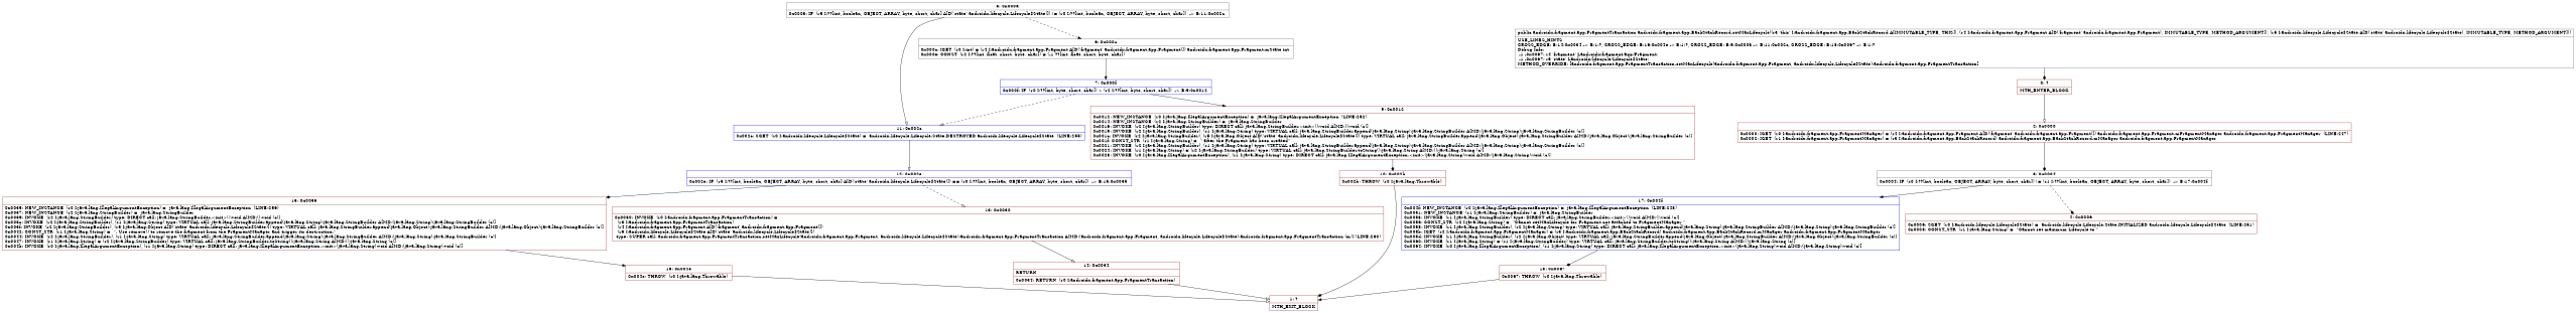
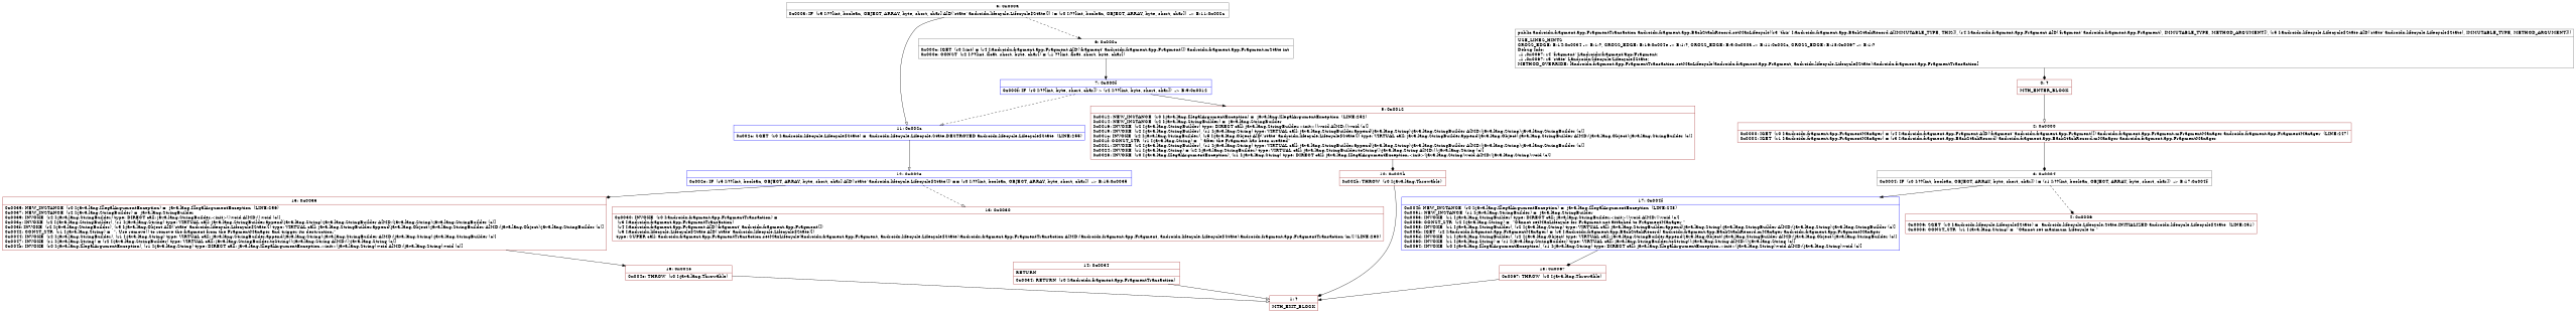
  digraph {
    node [color=brown shape=record]
    edge [arrowhead=onormal]
    n1 [label="{0\:\ ?|MTH_ENTER_BLOCK\l}"]
    n2 [label="{2\:\ 0x0000|0x0000: IGET  (r0 I:androidx.fragment.app.FragmentManager) = (r4 I:androidx.fragment.app.Fragment A[D('fragment' androidx.fragment.app.Fragment)]) androidx.fragment.app.Fragment.mFragmentManager androidx.fragment.app.FragmentManager  (LINE:247)\l0x0002: IGET  (r1 I:androidx.fragment.app.FragmentManager) = (r3 I:androidx.fragment.app.BackStackRecord) androidx.fragment.app.BackStackRecord.mManager androidx.fragment.app.FragmentManager \l}"]
    n3 [color=gray40 label="{3\:\ 0x0004|0x0004: IF  (r0 I:??[int, boolean, OBJECT, ARRAY, byte, short, char]) != (r1 I:??[int, boolean, OBJECT, ARRAY, byte, short, char])  \-\> B:17:0x004f \l}"]
    n4 [label="{4\:\ 0x0006|0x0006: SGET  (r0 I:androidx.lifecycle.Lifecycle$State) =  androidx.lifecycle.Lifecycle.State.INITIALIZED androidx.lifecycle.Lifecycle$State  (LINE:251)\l0x0008: CONST_STR  (r1 I:java.lang.String) =  \"Cannot set maximum Lifecycle to \" \l}"]
    n5 [color=blue label="{17\:\ 0x004f|0x004f: NEW_INSTANCE  (r0 I:java.lang.IllegalArgumentException) =  java.lang.IllegalArgumentException  (LINE:248)\l0x0051: NEW_INSTANCE  (r1 I:java.lang.StringBuilder) =  java.lang.StringBuilder \l0x0053: INVOKE  (r1 I:java.lang.StringBuilder) type: DIRECT call: java.lang.StringBuilder.\<init\>():void A[MD:():void (c)]\l0x0056: CONST_STR  (r2 I:java.lang.String) =  \"Cannot setMaxLifecycle for Fragment not attached to FragmentManager \" \l0x0058: INVOKE  (r1 I:java.lang.StringBuilder), (r2 I:java.lang.String) type: VIRTUAL call: java.lang.StringBuilder.append(java.lang.String):java.lang.StringBuilder A[MD:(java.lang.String):java.lang.StringBuilder (c)]\l0x005b: IGET  (r2 I:androidx.fragment.app.FragmentManager) = (r3 I:androidx.fragment.app.BackStackRecord) androidx.fragment.app.BackStackRecord.mManager androidx.fragment.app.FragmentManager \l0x005d: INVOKE  (r1 I:java.lang.StringBuilder), (r2 I:java.lang.Object) type: VIRTUAL call: java.lang.StringBuilder.append(java.lang.Object):java.lang.StringBuilder A[MD:(java.lang.Object):java.lang.StringBuilder (c)]\l0x0060: INVOKE  (r1 I:java.lang.String) = (r1 I:java.lang.StringBuilder) type: VIRTUAL call: java.lang.StringBuilder.toString():java.lang.String A[MD:():java.lang.String (c)]\l0x0064: INVOKE  (r0 I:java.lang.IllegalArgumentException), (r1 I:java.lang.String) type: DIRECT call: java.lang.IllegalArgumentException.\<init\>(java.lang.String):void A[MD:(java.lang.String):void (c)]\l}"]
    n6 [label="{18\:\ 0x0067|0x0067: THROW  (r0 I:java.lang.Throwable) \l}"]
    n7 [color=gray40 label="{5\:\ 0x000a|0x000a: IF  (r5 I:??[int, boolean, OBJECT, ARRAY, byte, short, char] A[D('state' androidx.lifecycle.Lifecycle$State)]) != (r0 I:??[int, boolean, OBJECT, ARRAY, byte, short, char])  \-\> B:11:0x002c \l}"]
    n8 [color=gray40 label="{6\:\ 0x000c|0x000c: IGET  (r0 I:int) = (r4 I:androidx.fragment.app.Fragment A[D('fragment' androidx.fragment.app.Fragment)]) androidx.fragment.app.Fragment.mState int \l0x000e: CONST  (r2 I:??[int, float, short, byte, char]) = (\-1 ??[int, float, short, byte, char]) \l}"]
    n9 [color=blue label="{11\:\ 0x002c|0x002c: SGET  (r0 I:androidx.lifecycle.Lifecycle$State) =  androidx.lifecycle.Lifecycle.State.DESTROYED androidx.lifecycle.Lifecycle$State  (LINE:255)\l}"]
    n10 [color=blue label="{7\:\ 0x000f|0x000f: IF  (r0 I:??[int, byte, short, char]) \> (r2 I:??[int, byte, short, char])  \-\> B:9:0x0012 \l}"]
    n11 [color=blue label="{12\:\ 0x002e|0x002e: IF  (r5 I:??[int, boolean, OBJECT, ARRAY, byte, short, char] A[D('state' androidx.lifecycle.Lifecycle$State)]) == (r0 I:??[int, boolean, OBJECT, ARRAY, byte, short, char])  \-\> B:15:0x0035 \l}"]
    n12 [label="{9\:\ 0x0012|0x0012: NEW_INSTANCE  (r0 I:java.lang.IllegalArgumentException) =  java.lang.IllegalArgumentException  (LINE:252)\l0x0014: NEW_INSTANCE  (r2 I:java.lang.StringBuilder) =  java.lang.StringBuilder \l0x0016: INVOKE  (r2 I:java.lang.StringBuilder) type: DIRECT call: java.lang.StringBuilder.\<init\>():void A[MD:():void (c)]\l0x0019: INVOKE  (r2 I:java.lang.StringBuilder), (r1 I:java.lang.String) type: VIRTUAL call: java.lang.StringBuilder.append(java.lang.String):java.lang.StringBuilder A[MD:(java.lang.String):java.lang.StringBuilder (c)]\l0x001c: INVOKE  (r2 I:java.lang.StringBuilder), (r5 I:java.lang.Object A[D('state' androidx.lifecycle.Lifecycle$State)]) type: VIRTUAL call: java.lang.StringBuilder.append(java.lang.Object):java.lang.StringBuilder A[MD:(java.lang.Object):java.lang.StringBuilder (c)]\l0x001f: CONST_STR  (r1 I:java.lang.String) =  \" after the Fragment has been created\" \l0x0021: INVOKE  (r2 I:java.lang.StringBuilder), (r1 I:java.lang.String) type: VIRTUAL call: java.lang.StringBuilder.append(java.lang.String):java.lang.StringBuilder A[MD:(java.lang.String):java.lang.StringBuilder (c)]\l0x0024: INVOKE  (r1 I:java.lang.String) = (r2 I:java.lang.StringBuilder) type: VIRTUAL call: java.lang.StringBuilder.toString():java.lang.String A[MD:():java.lang.String (c)]\l0x0028: INVOKE  (r0 I:java.lang.IllegalArgumentException), (r1 I:java.lang.String) type: DIRECT call: java.lang.IllegalArgumentException.\<init\>(java.lang.String):void A[MD:(java.lang.String):void (c)]\l}"]
    n13 [label="{10\:\ 0x002b|0x002b: THROW  (r0 I:java.lang.Throwable) \l}"]
    n14 [label="{1\:\ ?|MTH_EXIT_BLOCK\l}"]
    n15 [label="{13\:\ 0x0030|0x0030: INVOKE  (r0 I:androidx.fragment.app.FragmentTransaction) = \l  (r3 I:androidx.fragment.app.FragmentTransaction)\l  (r4 I:androidx.fragment.app.Fragment A[D('fragment' androidx.fragment.app.Fragment)])\l  (r5 I:androidx.lifecycle.Lifecycle$State A[D('state' androidx.lifecycle.Lifecycle$State)])\l type: SUPER call: androidx.fragment.app.FragmentTransaction.setMaxLifecycle(androidx.fragment.app.Fragment, androidx.lifecycle.Lifecycle$State):androidx.fragment.app.FragmentTransaction A[MD:(androidx.fragment.app.Fragment, androidx.lifecycle.Lifecycle$State):androidx.fragment.app.FragmentTransaction (m)] (LINE:260)\l}"]
    n16 [label="{15\:\ 0x0035|0x0035: NEW_INSTANCE  (r0 I:java.lang.IllegalArgumentException) =  java.lang.IllegalArgumentException  (LINE:256)\l0x0037: NEW_INSTANCE  (r2 I:java.lang.StringBuilder) =  java.lang.StringBuilder \l0x0039: INVOKE  (r2 I:java.lang.StringBuilder) type: DIRECT call: java.lang.StringBuilder.\<init\>():void A[MD:():void (c)]\l0x003c: INVOKE  (r2 I:java.lang.StringBuilder), (r1 I:java.lang.String) type: VIRTUAL call: java.lang.StringBuilder.append(java.lang.String):java.lang.StringBuilder A[MD:(java.lang.String):java.lang.StringBuilder (c)]\l0x003f: INVOKE  (r2 I:java.lang.StringBuilder), (r5 I:java.lang.Object A[D('state' androidx.lifecycle.Lifecycle$State)]) type: VIRTUAL call: java.lang.StringBuilder.append(java.lang.Object):java.lang.StringBuilder A[MD:(java.lang.Object):java.lang.StringBuilder (c)]\l0x0042: CONST_STR  (r1 I:java.lang.String) =  \". Use remove() to remove the fragment from the FragmentManager and trigger its destruction.\" \l0x0044: INVOKE  (r2 I:java.lang.StringBuilder), (r1 I:java.lang.String) type: VIRTUAL call: java.lang.StringBuilder.append(java.lang.String):java.lang.StringBuilder A[MD:(java.lang.String):java.lang.StringBuilder (c)]\l0x0047: INVOKE  (r1 I:java.lang.String) = (r2 I:java.lang.StringBuilder) type: VIRTUAL call: java.lang.StringBuilder.toString():java.lang.String A[MD:():java.lang.String (c)]\l0x004b: INVOKE  (r0 I:java.lang.IllegalArgumentException), (r1 I:java.lang.String) type: DIRECT call: java.lang.IllegalArgumentException.\<init\>(java.lang.String):void A[MD:(java.lang.String):void (c)]\l}"]
    n17 [label="{14\:\ 0x0034|RETURN\l|0x0034: RETURN  (r0 I:androidx.fragment.app.FragmentTransaction) \l}"]
    n18 [label="{16\:\ 0x004e|0x004e: THROW  (r0 I:java.lang.Throwable) \l}"]
    n19 [color=gray40 label="{public androidx.fragment.app.FragmentTransaction androidx.fragment.app.BackStackRecord.setMaxLifecycle((r3 'this' I:androidx.fragment.app.BackStackRecord A[IMMUTABLE_TYPE, THIS]), (r4 I:androidx.fragment.app.Fragment A[D('fragment' androidx.fragment.app.Fragment), IMMUTABLE_TYPE, METHOD_ARGUMENT]), (r5 I:androidx.lifecycle.Lifecycle$State A[D('state' androidx.lifecycle.Lifecycle$State), IMMUTABLE_TYPE, METHOD_ARGUMENT]))  | USE_LINES_HINTS\lCROSS_EDGE: B:14:0x0034 \-\> B:1:?, CROSS_EDGE: B:16:0x004e \-\> B:1:?, CROSS_EDGE: B:5:0x000a \-\> B:11:0x002c, CROSS_EDGE: B:18:0x0067 \-\> B:1:?\lDebug Info:\l  \-1 \-0x0067: r4 'fragment' Landroidx\/fragment\/app\/Fragment;\l  \-1 \-0x0067: r5 'state' Landroidx\/lifecycle\/Lifecycle$State;\lMETHOD_OVERRIDE: [androidx.fragment.app.FragmentTransaction.setMaxLifecycle(androidx.fragment.app.Fragment, androidx.lifecycle.Lifecycle$State):androidx.fragment.app.FragmentTransaction]\l}"]
    n1 -> n2
    n2 -> n3 [arrowhead=diamond]
    n3 -> n4 [arrowhead=diamond style=dashed]
    n3 -> n5 [arrowhead=normal]
    n5 -> n6 [arrowhead=diamond]
    n6 -> n14 [arrowhead=normal]
    n7 -> n8 [arrowhead=normal style=dashed]
    n7 -> n9
    n8 -> n10 [arrowhead=normal]
    n9 -> n11
    n10 -> n9 [style=dashed]
    n10 -> n12 [arrowhead=normal]
    n11 -> n15 [style=dashed]
    n11 -> n16 [arrowhead=diamond]
    n12 -> n13 [arrowhead=diamond]
    n13 -> n14 [arrowhead=diamond]
-   n15 -> n17
    n16 -> n18 [arrowhead=normal]
    n17 -> n14
    n18 -> n14
    n19 -> n1 [arrowhead=diamond]
  }
